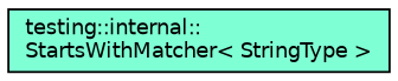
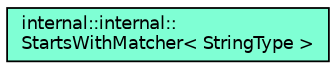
  digraph {
    rankdir=LR
-   n1 [color=black fillcolor=aquamarine fontname=Helvetica fontsize=10 height=0.2 label="testing::internal::\lStartsWithMatcher\< StringType \>" shape=record style=filled width=0.4]
+   n1 [color=black fillcolor=aquamarine fontname=Helvetica fontsize=10 height=0.2 label="internal::internal::\lStartsWithMatcher\< StringType \>" shape=record style=filled width=0.4]
  }
